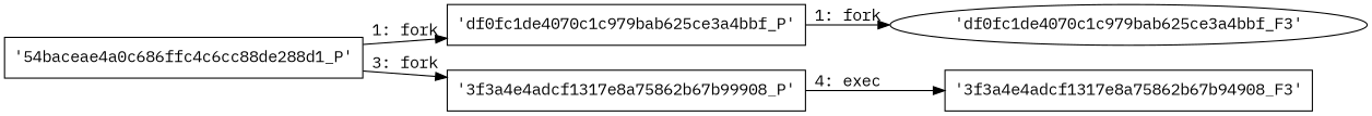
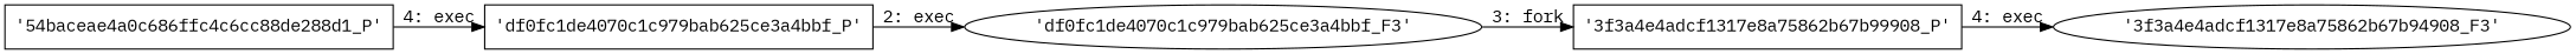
  digraph {
    engine=neato
    fixedsize=false
    fontname="IBM Plex Mono"
    fontsize=10
    nodesep=0.3
    rankdir=LR
    ranksep=0
    splines=true
    node [fontname="IBM Plex Mono" node_type=Process shape=box]
    edge [fontname="IBM Plex Mono"]
    n1 [label="'54baceae4a0c686ffc4c6cc88de288d1_P'"]
    "'df0fc1de4070c1c979bab625ce3a4bbf_P'"
    n3 [label="'3f3a4e4adcf1317e8a75862b67b99908_P'"]
    "'df0fc1de4070c1c979bab625ce3a4bbf_F3'" [node_type=File shape=ellipse]
-   "'3f3a4e4adcf1317e8a75862b67b94908_F3'" [node_type=File]
-   n1 -> "'df0fc1de4070c1c979bab625ce3a4bbf_P'" [label="1: fork"]
-   n1 -> n3 [label="3: fork"]
-   "'df0fc1de4070c1c979bab625ce3a4bbf_P'" -> "'df0fc1de4070c1c979bab625ce3a4bbf_F3'" [label="1: fork"]
+   "'3f3a4e4adcf1317e8a75862b67b94908_F3'" [node_type=File shape=ellipse]
+   n1 -> "'df0fc1de4070c1c979bab625ce3a4bbf_P'" [label="4: exec"]
+   "'df0fc1de4070c1c979bab625ce3a4bbf_F3'" -> n3 [label="3: fork"]
+   "'df0fc1de4070c1c979bab625ce3a4bbf_P'" -> "'df0fc1de4070c1c979bab625ce3a4bbf_F3'" [label="2: exec"]
    n3 -> "'3f3a4e4adcf1317e8a75862b67b94908_F3'" [label="4: exec"]
  }
